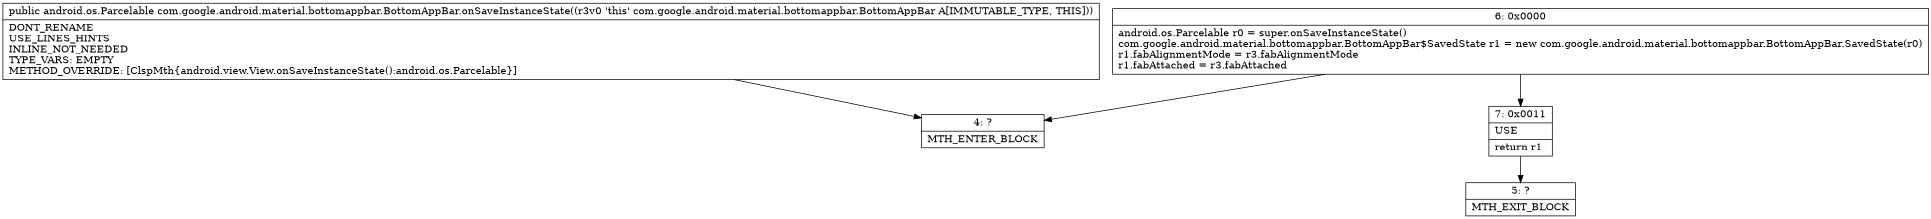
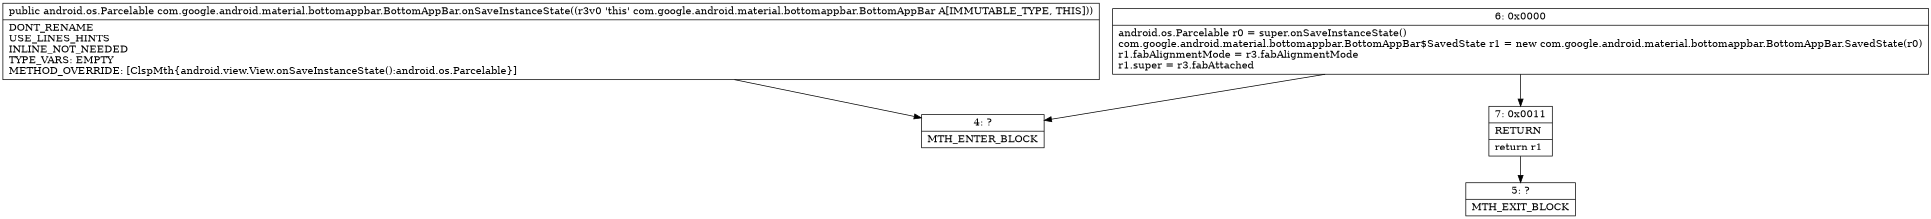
  digraph {
    node [shape=record]
    n1 [label="{4\:\ ?|MTH_ENTER_BLOCK\l}"]
-   n2 [label="{6\:\ 0x0000|android.os.Parcelable r0 = super.onSaveInstanceState()\lcom.google.android.material.bottomappbar.BottomAppBar$SavedState r1 = new com.google.android.material.bottomappbar.BottomAppBar.SavedState(r0)\lr1.fabAlignmentMode = r3.fabAlignmentMode\lr1.fabAttached = r3.fabAttached\l}"]
-   n3 [label="{7\:\ 0x0011|USE\l|return r1\l}"]
+   n2 [label="{6\:\ 0x0000|android.os.Parcelable r0 = super.onSaveInstanceState()\lcom.google.android.material.bottomappbar.BottomAppBar$SavedState r1 = new com.google.android.material.bottomappbar.BottomAppBar.SavedState(r0)\lr1.fabAlignmentMode = r3.fabAlignmentMode\lr1.super = r3.fabAttached\l}"]
+   n3 [label="{7\:\ 0x0011|RETURN\l|return r1\l}"]
    n4 [label="{5\:\ ?|MTH_EXIT_BLOCK\l}"]
    n5 [label="{public android.os.Parcelable com.google.android.material.bottomappbar.BottomAppBar.onSaveInstanceState((r3v0 'this' com.google.android.material.bottomappbar.BottomAppBar A[IMMUTABLE_TYPE, THIS]))  | DONT_RENAME\lUSE_LINES_HINTS\lINLINE_NOT_NEEDED\lTYPE_VARS: EMPTY\lMETHOD_OVERRIDE: [ClspMth\{android.view.View.onSaveInstanceState():android.os.Parcelable\}]\l}"]
    n2 -> n1
    n2 -> n3
    n3 -> n4
    n5 -> n1
  }
